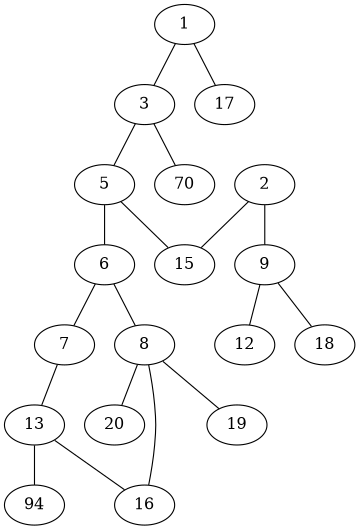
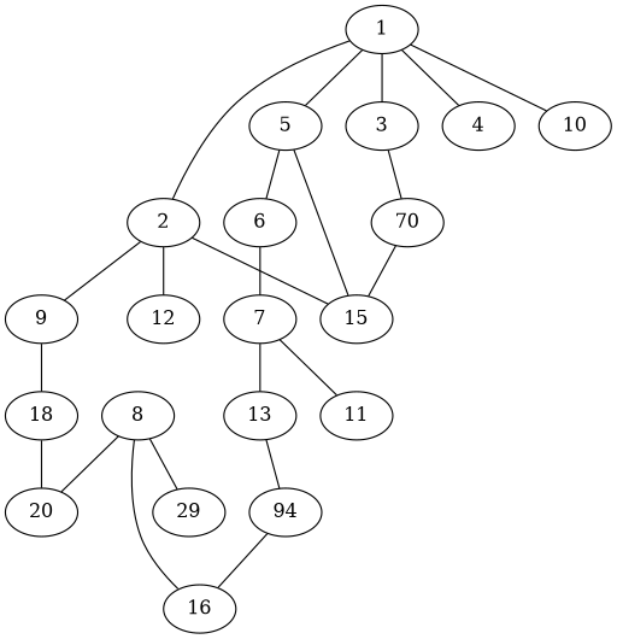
  graph {
    1
    2
    3
+   4
    5
-   17
+   17 [label=10]
    9
    12
    15
    n10 [label=70]
    6
    18
    7
    8
    20
+   11
    13
    16
-   19
+   19 [label=29]
    n20 [label=94]
+   1 -- 2
    1 -- 3
-   3 -- 5
+   1 -- 4
+   1 -- 5
    1 -- 17
    2 -- 9
-   9 -- 12
+   2 -- 12
    2 -- 15
    3 -- n10
    5 -- 15
    5 -- 6
    9 -- 18
+   n10 -- 15
    6 -- 7
-   6 -- 8
+   18 -- 20
+   7 -- 11
    7 -- 13
    8 -- 20
    8 -- 16
    8 -- 19
    13 -- n20
-   13 -- 16
+   n20 -- 16
  }
